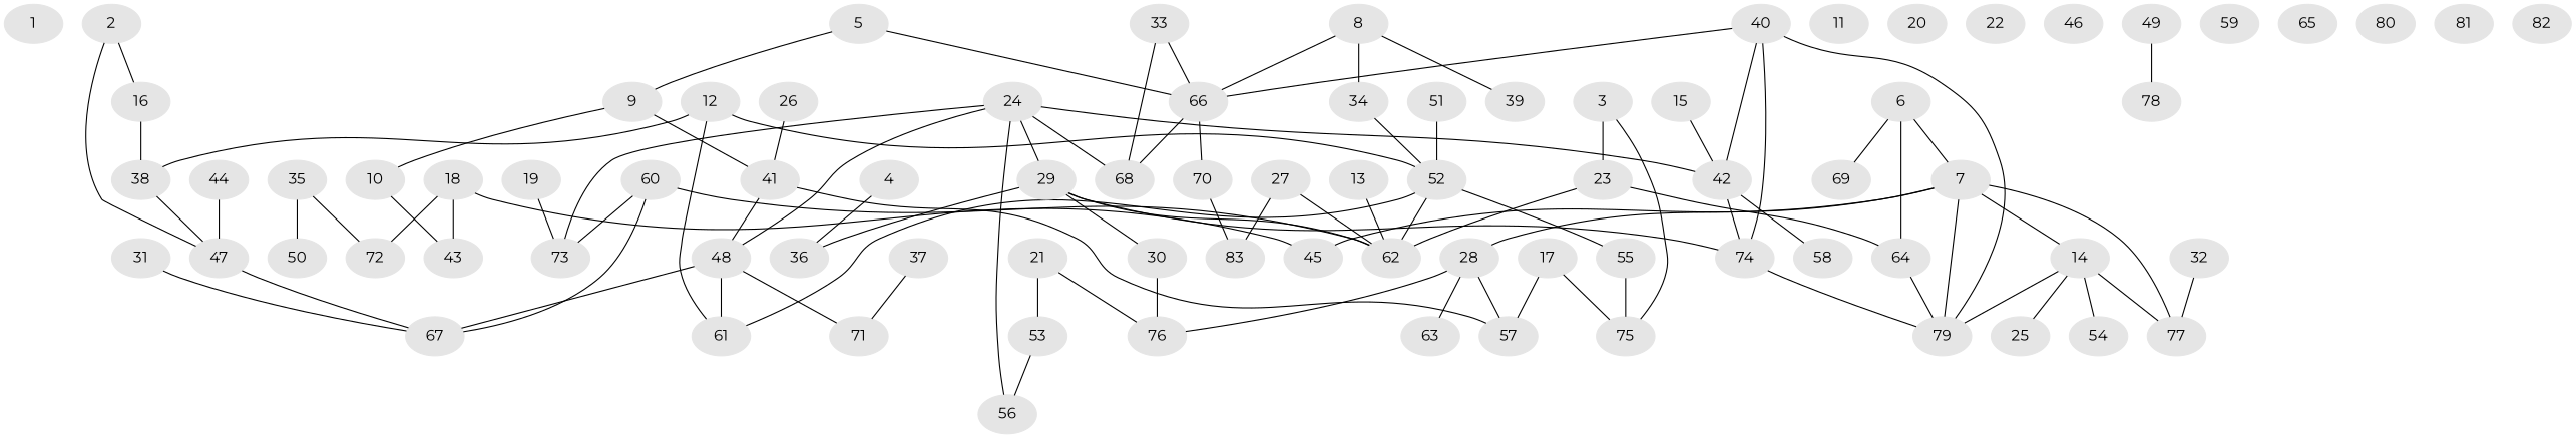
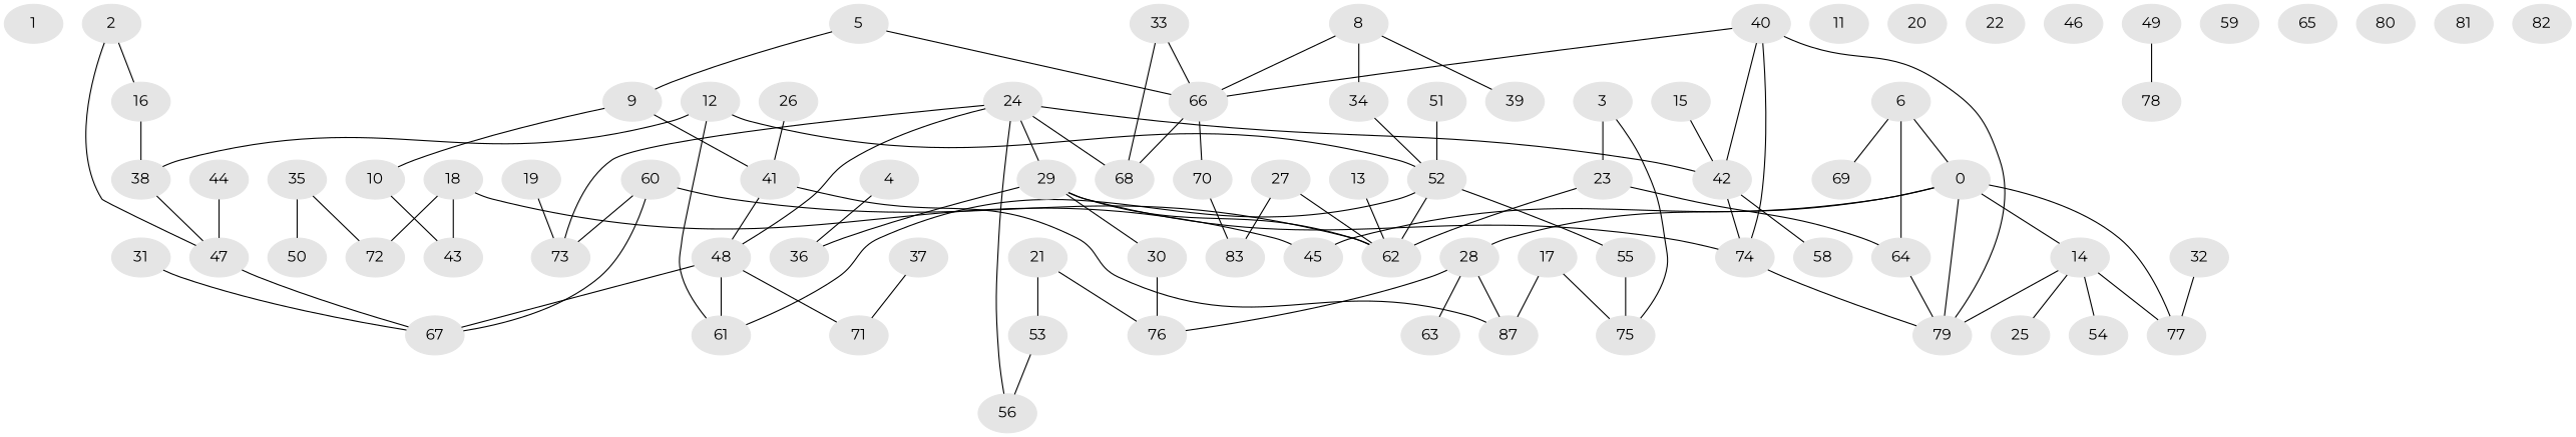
  graph {
    fontname=Montserrat
    node [color=gray90 fontname=Montserrat style=filled]
    edge [fontname=Montserrat]
    1
    2
    16
    47
    38
    67
    3
    23
    75
    64
    62
    4
    36
    5
    9
    66
    10
    41
    68
    70
    6
-   7
+   7 [label=0]
    69
    14
    28
    45
    77
    79
    25
    54
-   57
+   57 [label=87]
    76
    63
    8
    34
    39
    52
    43
    48
    11
    12
    61
    55
    13
    19
    73
    15
    42
    74
    58
    17
    18
    72
    20
    21
    53
    56
    22
    24
    29
    30
    71
    26
    27
    83
    31
    32
    33
    35
    50
    37
    40
    44
    46
    49
    78
    51
    59
    60
    65
    80
    81
    82
    2 -- 16
    2 -- 47
    16 -- 38
    47 -- 67
    38 -- 47
    3 -- 23
    3 -- 75
    23 -- 64
    23 -- 62
    64 -- 79
    4 -- 36
    5 -- 9
    5 -- 66
    9 -- 10
    9 -- 41
    66 -- 68
    66 -- 70
    10 -- 43
    41 -- 57
    41 -- 48
    70 -- 83
    6 -- 64
    6 -- 7
    6 -- 69
    7 -- 14
    7 -- 28
    7 -- 45
    7 -- 77
    7 -- 79
    14 -- 77
    14 -- 79
    14 -- 25
    14 -- 54
    28 -- 57
    28 -- 76
    28 -- 63
    8 -- 66
    8 -- 34
    8 -- 39
    34 -- 52
    52 -- 62
    52 -- 61
    52 -- 55
    48 -- 67
    48 -- 61
    48 -- 71
    12 -- 38
    12 -- 52
    12 -- 61
    55 -- 75
    13 -- 62
    19 -- 73
    15 -- 42
    42 -- 74
    42 -- 58
    74 -- 79
    17 -- 75
    17 -- 57
    18 -- 45
    18 -- 43
    18 -- 72
    21 -- 76
    21 -- 53
    53 -- 56
    24 -- 68
    24 -- 48
    24 -- 73
    24 -- 42
    24 -- 56
    24 -- 29
    29 -- 62
    29 -- 36
    29 -- 74
    29 -- 30
    30 -- 76
    26 -- 41
    27 -- 62
    27 -- 83
    31 -- 67
    32 -- 77
    33 -- 66
    33 -- 68
    35 -- 72
    35 -- 50
    37 -- 71
    40 -- 66
    40 -- 79
    40 -- 42
    40 -- 74
    44 -- 47
    49 -- 78
    51 -- 52
    60 -- 67
    60 -- 62
    60 -- 73
  }
